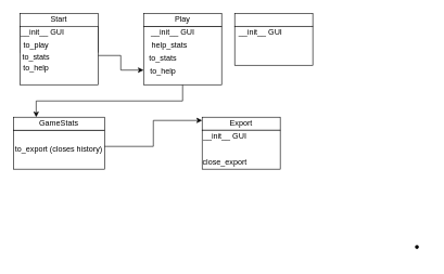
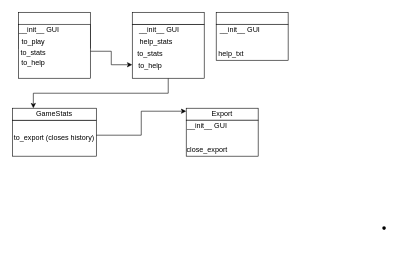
  <mxCell id="0" />
  <mxCell id="1" parent="0" />
  <mxCell id="2" value="" style="shape=waypoint;sketch=0;size=6;pointerEvents=1;points=[];fillColor=none;resizable=0;rotatable=0;perimeter=centerPerimeter;snapToPoint=1;" parent="1" vertex="1"><mxGeometry x="620" y="360" width="40" height="40" as="geometry" /></mxCell>
  <mxCell id="3" value="" style="rounded=0;whiteSpace=wrap;html=1;" vertex="1" parent="1"><mxGeometry y="20" width="120" height="60" as="geometry" x="30" /></mxCell>
  <mxCell id="4" style="edgeStyle=orthogonalEdgeStyle;rounded=0;orthogonalLoop=1;jettySize=auto;html=1;entryX=0;entryY=0.75;entryDx=0;entryDy=0;" edge="1" parent="1" source="5" target="13"><mxGeometry relative="1" as="geometry" /></mxCell>
  <mxCell id="5" value="" style="rounded=0;whiteSpace=wrap;html=1;" vertex="1" parent="1"><mxGeometry y="40" width="120" height="90" as="geometry" x="30" /></mxCell>
- <mxCell id="6" value="Start" style="text;html=1;strokeColor=none;fillColor=none;align=center;verticalAlign=middle;whiteSpace=wrap;rounded=0;" vertex="1" parent="1"><mxGeometry y="20" width="120" height="20" as="geometry" x="30" /></mxCell>
  <mxCell id="7" value="__init__ GUI" style="text;html=1;strokeColor=none;fillColor=none;align=center;verticalAlign=middle;whiteSpace=wrap;rounded=0;" vertex="1" parent="1"><mxGeometry y="40" width="70" height="20" as="geometry" x="30" /></mxCell>
  <mxCell id="8" value="to_stats" style="text;html=1;strokeColor=none;fillColor=none;align=center;verticalAlign=middle;whiteSpace=wrap;rounded=0;" vertex="1" parent="1"><mxGeometry x="35" y="80" width="40" height="15" as="geometry" /></mxCell>
  <mxCell id="9" value="to_help" style="text;html=1;strokeColor=none;fillColor=none;align=center;verticalAlign=middle;whiteSpace=wrap;rounded=0;" vertex="1" parent="1"><mxGeometry x="35" y="95" width="40" height="20" as="geometry" /></mxCell>
  <mxCell id="10" value="to_play" style="text;html=1;strokeColor=none;fillColor=none;align=center;verticalAlign=middle;whiteSpace=wrap;rounded=0;" vertex="1" parent="1"><mxGeometry x="35" y="60" width="40" height="20" as="geometry" /></mxCell>
  <mxCell id="11" style="edgeStyle=orthogonalEdgeStyle;rounded=0;orthogonalLoop=1;jettySize=auto;html=1;exitX=0.5;exitY=1;exitDx=0;exitDy=0;" edge="1" parent="1" source="5" target="5"><mxGeometry relative="1" as="geometry" /></mxCell>
  <mxCell id="12" style="edgeStyle=orthogonalEdgeStyle;rounded=0;orthogonalLoop=1;jettySize=auto;html=1;exitX=0.5;exitY=1;exitDx=0;exitDy=0;entryX=0.25;entryY=0;entryDx=0;entryDy=0;" edge="1" parent="1" source="13" target="24"><mxGeometry relative="1" as="geometry" /></mxCell>
  <mxCell id="13" value="" style="rounded=0;whiteSpace=wrap;html=1;" vertex="1" parent="1"><mxGeometry x="220" y="40" width="120" height="90" as="geometry" /></mxCell>
  <mxCell id="14" value="" style="rounded=0;whiteSpace=wrap;html=1;" vertex="1" parent="1"><mxGeometry x="220" y="20" width="120" height="20" as="geometry" /></mxCell>
- <mxCell id="15" value="Play" style="text;html=1;strokeColor=none;fillColor=none;align=center;verticalAlign=middle;whiteSpace=wrap;rounded=0;" vertex="1" parent="1"><mxGeometry x="260" y="20" width="40" height="20" as="geometry" /></mxCell>
  <mxCell id="16" value="__init__ GUI" style="text;html=1;strokeColor=none;fillColor=none;align=center;verticalAlign=middle;whiteSpace=wrap;rounded=0;" vertex="1" parent="1"><mxGeometry x="220" y="40" width="90" height="20" as="geometry" /></mxCell>
  <mxCell id="17" value="help_stats" style="text;html=1;strokeColor=none;fillColor=none;align=center;verticalAlign=middle;whiteSpace=wrap;rounded=0;" vertex="1" parent="1"><mxGeometry x="220" y="60" width="80" height="20" as="geometry" /></mxCell>
  <mxCell id="18" value="to_stats" style="text;html=1;strokeColor=none;fillColor=none;align=center;verticalAlign=middle;whiteSpace=wrap;rounded=0;" vertex="1" parent="1"><mxGeometry x="230" y="80" width="40" height="20" as="geometry" /></mxCell>
  <mxCell id="19" value="to_help" style="text;html=1;strokeColor=none;fillColor=none;align=center;verticalAlign=middle;whiteSpace=wrap;rounded=0;" vertex="1" parent="1"><mxGeometry x="230" y="100" width="40" height="20" as="geometry" /></mxCell>
  <mxCell id="20" value="" style="rounded=0;whiteSpace=wrap;html=1;" vertex="1" parent="1"><mxGeometry x="360" y="20" width="120" height="20" as="geometry" /></mxCell>
  <mxCell id="21" value="" style="rounded=0;whiteSpace=wrap;html=1;" vertex="1" parent="1"><mxGeometry x="360" y="40" width="120" height="60" as="geometry" /></mxCell>
  <mxCell id="22" value="__init__ GUI" style="text;html=1;strokeColor=none;fillColor=none;align=center;verticalAlign=middle;whiteSpace=wrap;rounded=0;" vertex="1" parent="1"><mxGeometry x="360" y="40" width="80" height="20" as="geometry" /></mxCell>
  <mxCell id="23" value="" style="rounded=0;whiteSpace=wrap;html=1;" vertex="1" parent="1"><mxGeometry x="20" y="200" width="140" height="60" as="geometry" /></mxCell>
  <mxCell id="24" value="" style="rounded=0;whiteSpace=wrap;html=1;" vertex="1" parent="1"><mxGeometry x="20" y="180" width="140" height="20" as="geometry" /></mxCell>
  <mxCell id="25" value="GameStats" style="text;html=1;strokeColor=none;fillColor=none;align=center;verticalAlign=middle;whiteSpace=wrap;rounded=0;" vertex="1" parent="1"><mxGeometry x="70" y="180" width="40" height="20" as="geometry" /></mxCell>
  <mxCell id="26" style="edgeStyle=orthogonalEdgeStyle;rounded=0;orthogonalLoop=1;jettySize=auto;html=1;exitX=1;exitY=0.25;exitDx=0;exitDy=0;entryX=0;entryY=0.25;entryDx=0;entryDy=0;" edge="1" parent="1" source="27" target="28"><mxGeometry relative="1" as="geometry" /></mxCell>
  <mxCell id="27" value="to_export (closes history)" style="text;html=1;strokeColor=none;fillColor=none;align=center;verticalAlign=middle;whiteSpace=wrap;rounded=0;" vertex="1" parent="1"><mxGeometry x="20" y="220" width="140" height="20" as="geometry" /></mxCell>
  <mxCell id="28" value="" style="rounded=0;whiteSpace=wrap;html=1;" vertex="1" parent="1"><mxGeometry x="310" y="180" width="120" height="20" as="geometry" /></mxCell>
  <mxCell id="29" value="" style="rounded=0;whiteSpace=wrap;html=1;" vertex="1" parent="1"><mxGeometry x="310" y="200" width="120" height="60" as="geometry" /></mxCell>
  <mxCell id="30" value="Export" style="text;html=1;strokeColor=none;fillColor=none;align=center;verticalAlign=middle;whiteSpace=wrap;rounded=0;" vertex="1" parent="1"><mxGeometry x="350" y="180" width="40" height="20" as="geometry" /></mxCell>
  <mxCell id="31" value="__init__ GUI" style="text;html=1;strokeColor=none;fillColor=none;align=center;verticalAlign=middle;whiteSpace=wrap;rounded=0;" vertex="1" parent="1"><mxGeometry x="300" y="200" width="90" height="20" as="geometry" /></mxCell>
  <mxCell id="32" value="close_export" style="text;html=1;strokeColor=none;fillColor=none;align=center;verticalAlign=middle;whiteSpace=wrap;rounded=0;" vertex="1" parent="1"><mxGeometry x="310" y="240" width="70" height="20" as="geometry" /></mxCell>
+ <mxCell id="33" value="help_txt" style="text;html=1;strokeColor=none;fillColor=none;align=center;verticalAlign=middle;whiteSpace=wrap;rounded=0;" vertex="1" parent="1"><mxGeometry x="360" y="80" width="50" height="20" as="geometry" /></mxCell>
